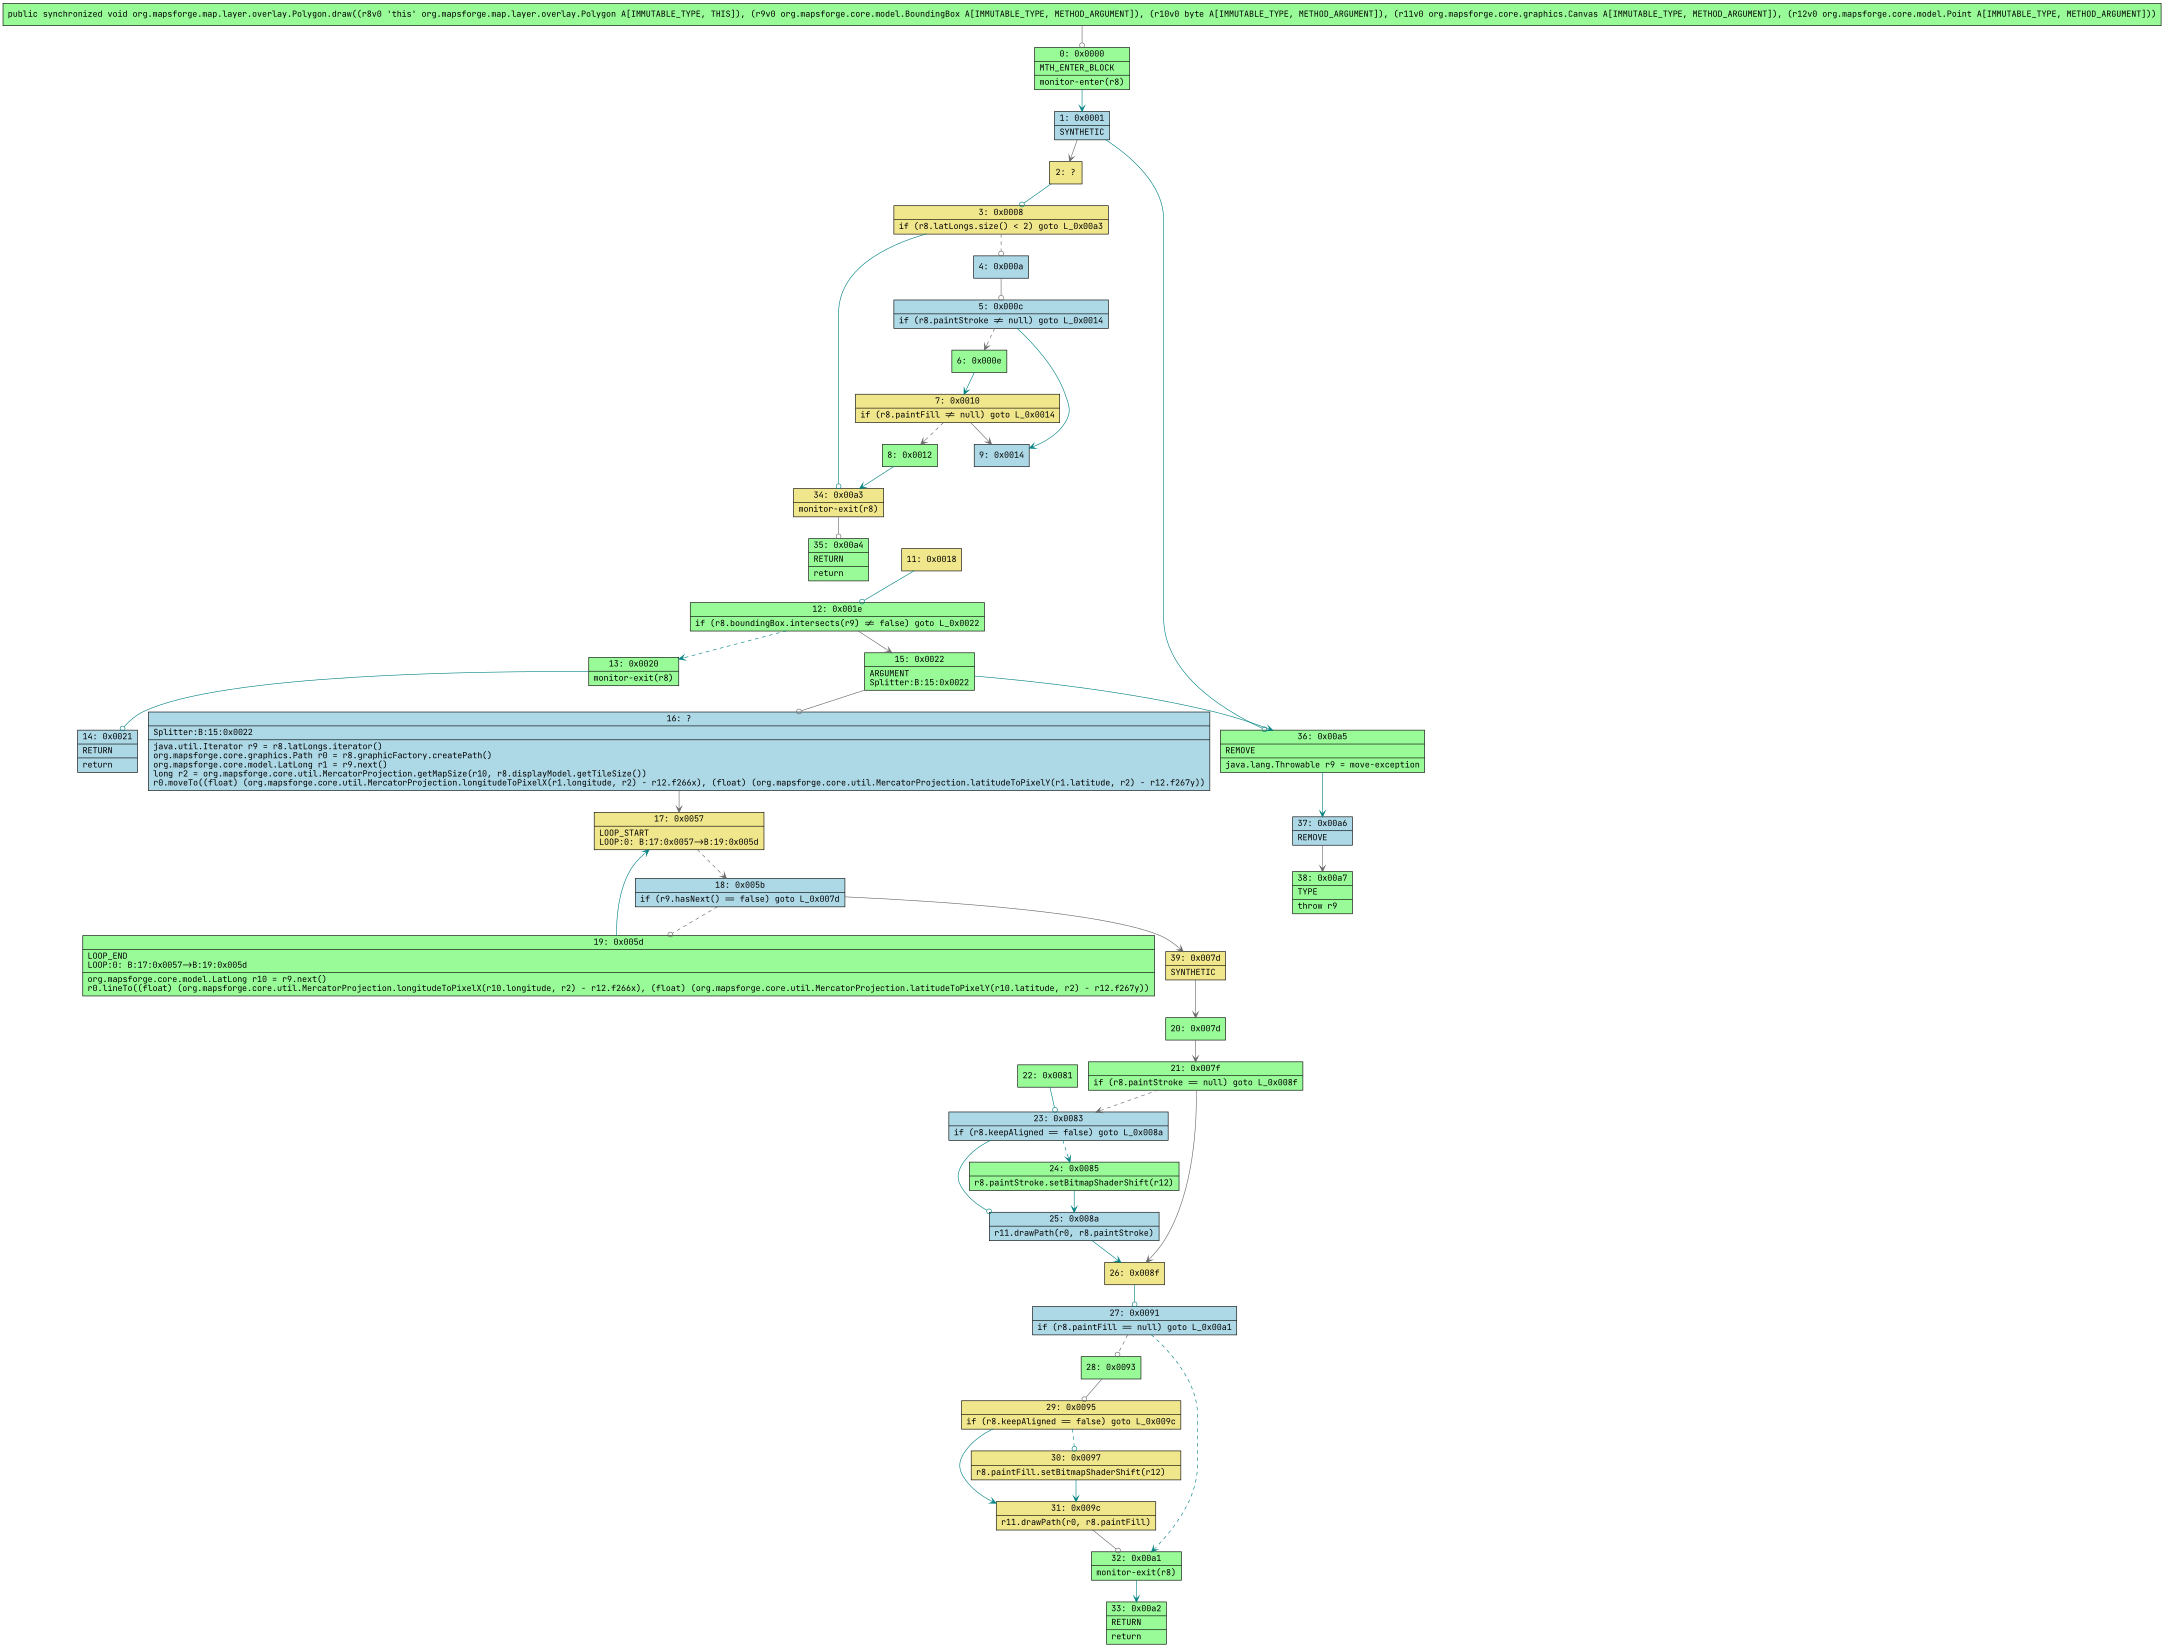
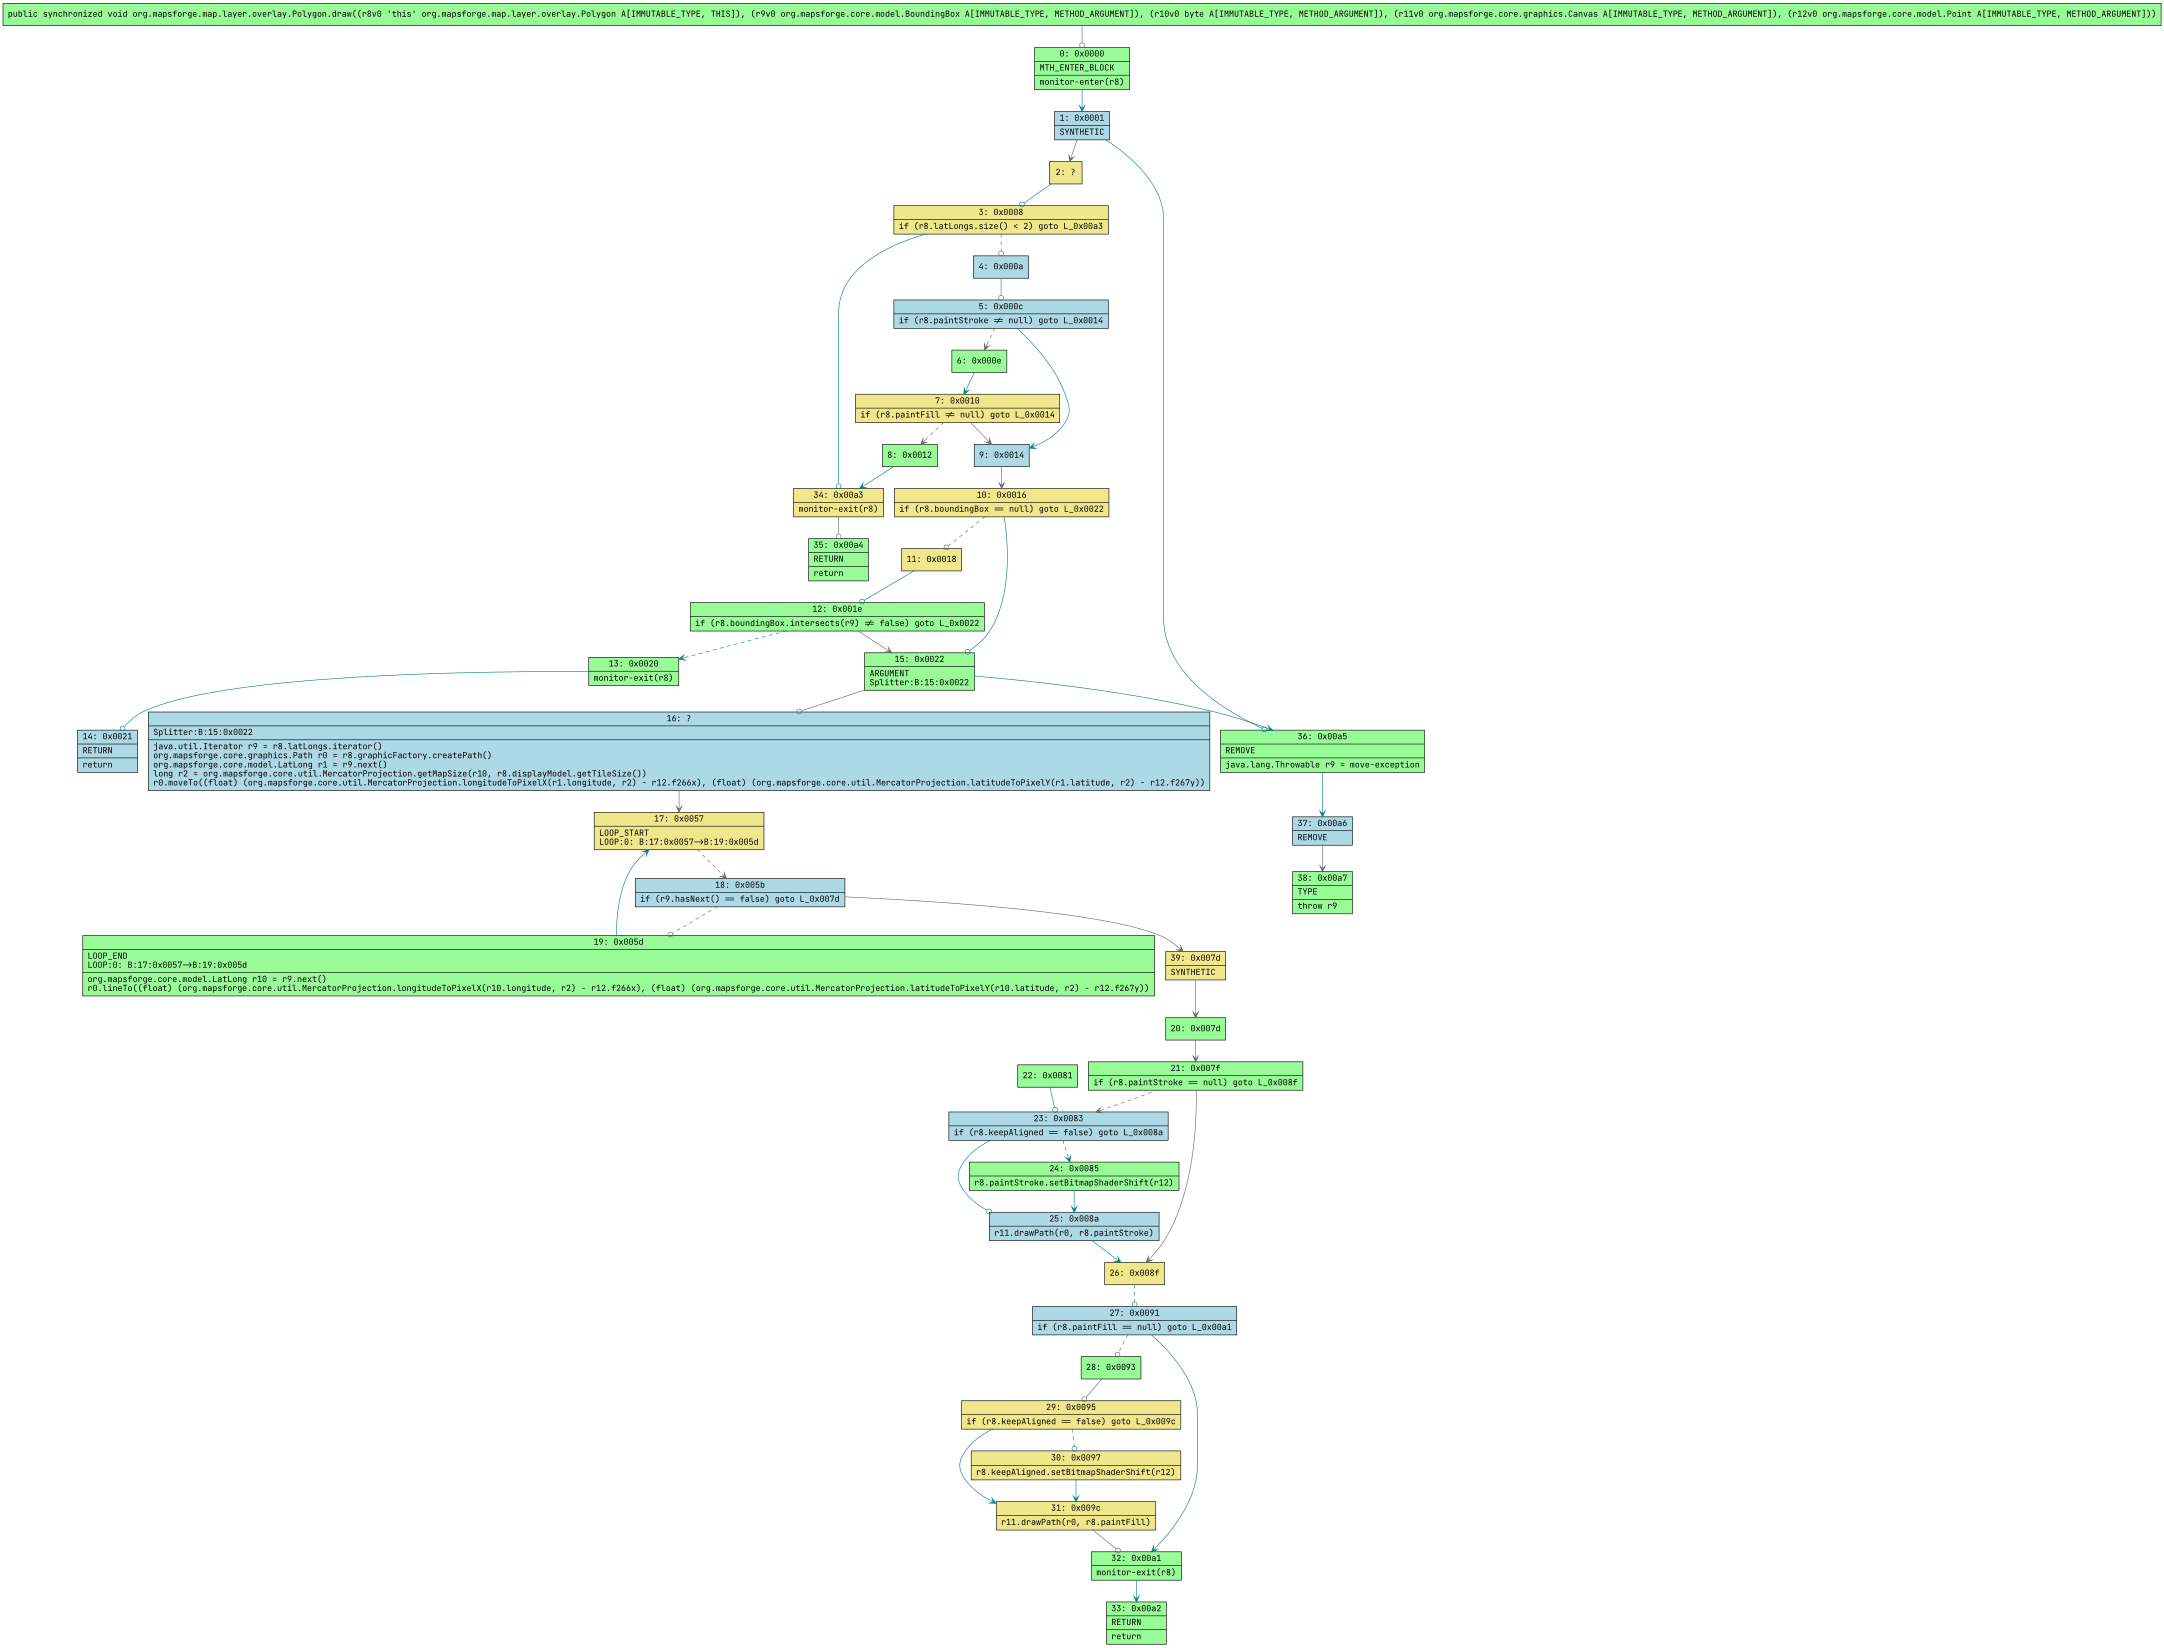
  digraph {
    fontname="JetBrains Mono"
    node [fillcolor=palegreen fontname="JetBrains Mono" shape=record style=filled]
    edge [arrowhead=vee color=teal fontname="JetBrains Mono"]
    n1 [label="{0\:\ 0x0000|MTH_ENTER_BLOCK\l|monitor\-enter(r8)\l}"]
    n2 [fillcolor=lightblue label="{1\:\ 0x0001|SYNTHETIC\l}"]
    n3 [fillcolor=khaki label="{2\:\ ?}"]
    n4 [label="{36\:\ 0x00a5|REMOVE\l|java.lang.Throwable r9 = move\-exception\l}"]
    n5 [fillcolor=khaki label="{3\:\ 0x0008|if (r8.latLongs.size() \< 2) goto L_0x00a3\l}"]
    n6 [fillcolor=lightblue label="{37\:\ 0x00a6|REMOVE\l}"]
    n7 [fillcolor=lightblue label="{4\:\ 0x000a}"]
    n8 [fillcolor=khaki label="{34\:\ 0x00a3|monitor\-exit(r8)\l}"]
    n9 [fillcolor=lightblue label="{5\:\ 0x000c|if (r8.paintStroke != null) goto L_0x0014\l}"]
    n10 [label="{35\:\ 0x00a4|RETURN\l|return\l}"]
    n11 [label="{6\:\ 0x000e}"]
    n12 [fillcolor=lightblue label="{9\:\ 0x0014}"]
    n13 [fillcolor=khaki label="{7\:\ 0x0010|if (r8.paintFill != null) goto L_0x0014\l}"]
+   n14 [fillcolor=khaki label="{10\:\ 0x0016|if (r8.boundingBox == null) goto L_0x0022\l}"]
    n15 [label="{8\:\ 0x0012}"]
    n16 [fillcolor=khaki label="{11\:\ 0x0018}"]
    n17 [label="{15\:\ 0x0022|ARGUMENT\lSplitter:B:15:0x0022\l}"]
    n18 [label="{12\:\ 0x001e|if (r8.boundingBox.intersects(r9) != false) goto L_0x0022\l}"]
    n19 [fillcolor=lightblue label="{16\:\ ?|Splitter:B:15:0x0022\l|java.util.Iterator r9 = r8.latLongs.iterator()\lorg.mapsforge.core.graphics.Path r0 = r8.graphicFactory.createPath()\lorg.mapsforge.core.model.LatLong r1 = r9.next()\llong r2 = org.mapsforge.core.util.MercatorProjection.getMapSize(r10, r8.displayModel.getTileSize())\lr0.moveTo((float) (org.mapsforge.core.util.MercatorProjection.longitudeToPixelX(r1.longitude, r2) \- r12.f266x), (float) (org.mapsforge.core.util.MercatorProjection.latitudeToPixelY(r1.latitude, r2) \- r12.f267y))\l}"]
    n20 [label="{13\:\ 0x0020|monitor\-exit(r8)\l}"]
    n21 [fillcolor=lightblue label="{14\:\ 0x0021|RETURN\l|return\l}"]
    n22 [fillcolor=khaki label="{17\:\ 0x0057|LOOP_START\lLOOP:0: B:17:0x0057\-\>B:19:0x005d\l}"]
    n23 [fillcolor=lightblue label="{18\:\ 0x005b|if (r9.hasNext() == false) goto L_0x007d\l}"]
    n24 [label="{19\:\ 0x005d|LOOP_END\lLOOP:0: B:17:0x0057\-\>B:19:0x005d\l|org.mapsforge.core.model.LatLong r10 = r9.next()\lr0.lineTo((float) (org.mapsforge.core.util.MercatorProjection.longitudeToPixelX(r10.longitude, r2) \- r12.f266x), (float) (org.mapsforge.core.util.MercatorProjection.latitudeToPixelY(r10.latitude, r2) \- r12.f267y))\l}"]
    n25 [fillcolor=khaki label="{39\:\ 0x007d|SYNTHETIC\l}"]
    n26 [label="{20\:\ 0x007d}"]
    n27 [label="{21\:\ 0x007f|if (r8.paintStroke == null) goto L_0x008f\l}"]
    n28 [fillcolor=khaki label="{26\:\ 0x008f}"]
    n29 [fillcolor=lightblue label="{23\:\ 0x0083|if (r8.keepAligned == false) goto L_0x008a\l}"]
    n30 [label="{22\:\ 0x0081}"]
    n31 [fillcolor=lightblue label="{27\:\ 0x0091|if (r8.paintFill == null) goto L_0x00a1\l}"]
    n32 [label="{24\:\ 0x0085|r8.paintStroke.setBitmapShaderShift(r12)\l}"]
    n33 [fillcolor=lightblue label="{25\:\ 0x008a|r11.drawPath(r0, r8.paintStroke)\l}"]
    n34 [label="{28\:\ 0x0093}"]
    n35 [label="{32\:\ 0x00a1|monitor\-exit(r8)\l}"]
    n36 [fillcolor=khaki label="{29\:\ 0x0095|if (r8.keepAligned == false) goto L_0x009c\l}"]
    n37 [label="{33\:\ 0x00a2|RETURN\l|return\l}"]
-   n38 [fillcolor=khaki label="{30\:\ 0x0097|r8.paintFill.setBitmapShaderShift(r12)\l}"]
+   n38 [fillcolor=khaki label="{30\:\ 0x0097|r8.keepAligned.setBitmapShaderShift(r12)\l}"]
    n39 [fillcolor=khaki label="{31\:\ 0x009c|r11.drawPath(r0, r8.paintFill)\l}"]
    n40 [label="{38\:\ 0x00a7|TYPE\l|throw r9\l}"]
    n41 [label="{public synchronized void org.mapsforge.map.layer.overlay.Polygon.draw((r8v0 'this' org.mapsforge.map.layer.overlay.Polygon A[IMMUTABLE_TYPE, THIS]), (r9v0 org.mapsforge.core.model.BoundingBox A[IMMUTABLE_TYPE, METHOD_ARGUMENT]), (r10v0 byte A[IMMUTABLE_TYPE, METHOD_ARGUMENT]), (r11v0 org.mapsforge.core.graphics.Canvas A[IMMUTABLE_TYPE, METHOD_ARGUMENT]), (r12v0 org.mapsforge.core.model.Point A[IMMUTABLE_TYPE, METHOD_ARGUMENT])) }"]
    n1 -> n2
    n2 -> n3 [color=gray40]
    n2 -> n4 [arrowhead=odot]
    n3 -> n5 [arrowhead=odot]
    n4 -> n6
    n5 -> n7 [arrowhead=odot color=gray40 style=dashed]
    n5 -> n8 [arrowhead=odot]
    n6 -> n40 [color=gray40]
    n7 -> n9 [arrowhead=odot color=gray40]
    n8 -> n10 [arrowhead=odot color=gray40]
    n9 -> n11 [color=gray40 style=dashed]
    n9 -> n12
    n11 -> n13
+   n12 -> n14 [color=gray40]
    n13 -> n12 [color=gray40]
    n13 -> n15 [color=gray40 style=dashed]
+   n14 -> n16 [arrowhead=odot color=gray40 style=dashed]
+   n14 -> n17 [arrowhead=odot]
    n15 -> n8
    n16 -> n18 [arrowhead=odot]
    n17 -> n4
    n17 -> n19 [arrowhead=odot color=gray40]
    n18 -> n17 [color=gray40]
    n18 -> n20 [style=dashed]
    n19 -> n22 [color=gray40]
    n20 -> n21 [arrowhead=odot]
    n22 -> n23 [color=gray40 style=dashed]
    n23 -> n24 [arrowhead=odot color=gray40 style=dashed]
    n23 -> n25 [color=gray40]
    n24 -> n22
    n25 -> n26 [color=gray40]
    n26 -> n27 [color=gray40]
    n27 -> n28 [color=gray40]
    n27 -> n29 [color=gray40 style=dashed]
-   n28 -> n31 [arrowhead=odot]
+   n28 -> n31 [arrowhead=odot style=dashed]
    n29 -> n32 [style=dashed]
    n29 -> n33 [arrowhead=odot]
    n30 -> n29 [arrowhead=odot]
    n31 -> n34 [arrowhead=odot color=gray40 style=dashed]
-   n31 -> n35 [style=dashed]
+   n31 -> n35
    n32 -> n33
    n33 -> n28
    n34 -> n36 [arrowhead=odot color=gray40]
    n35 -> n37
    n36 -> n38 [arrowhead=odot style=dashed]
    n36 -> n39
    n38 -> n39
    n39 -> n35 [arrowhead=odot color=gray40]
    n41 -> n1 [arrowhead=odot color=gray40]
  }
